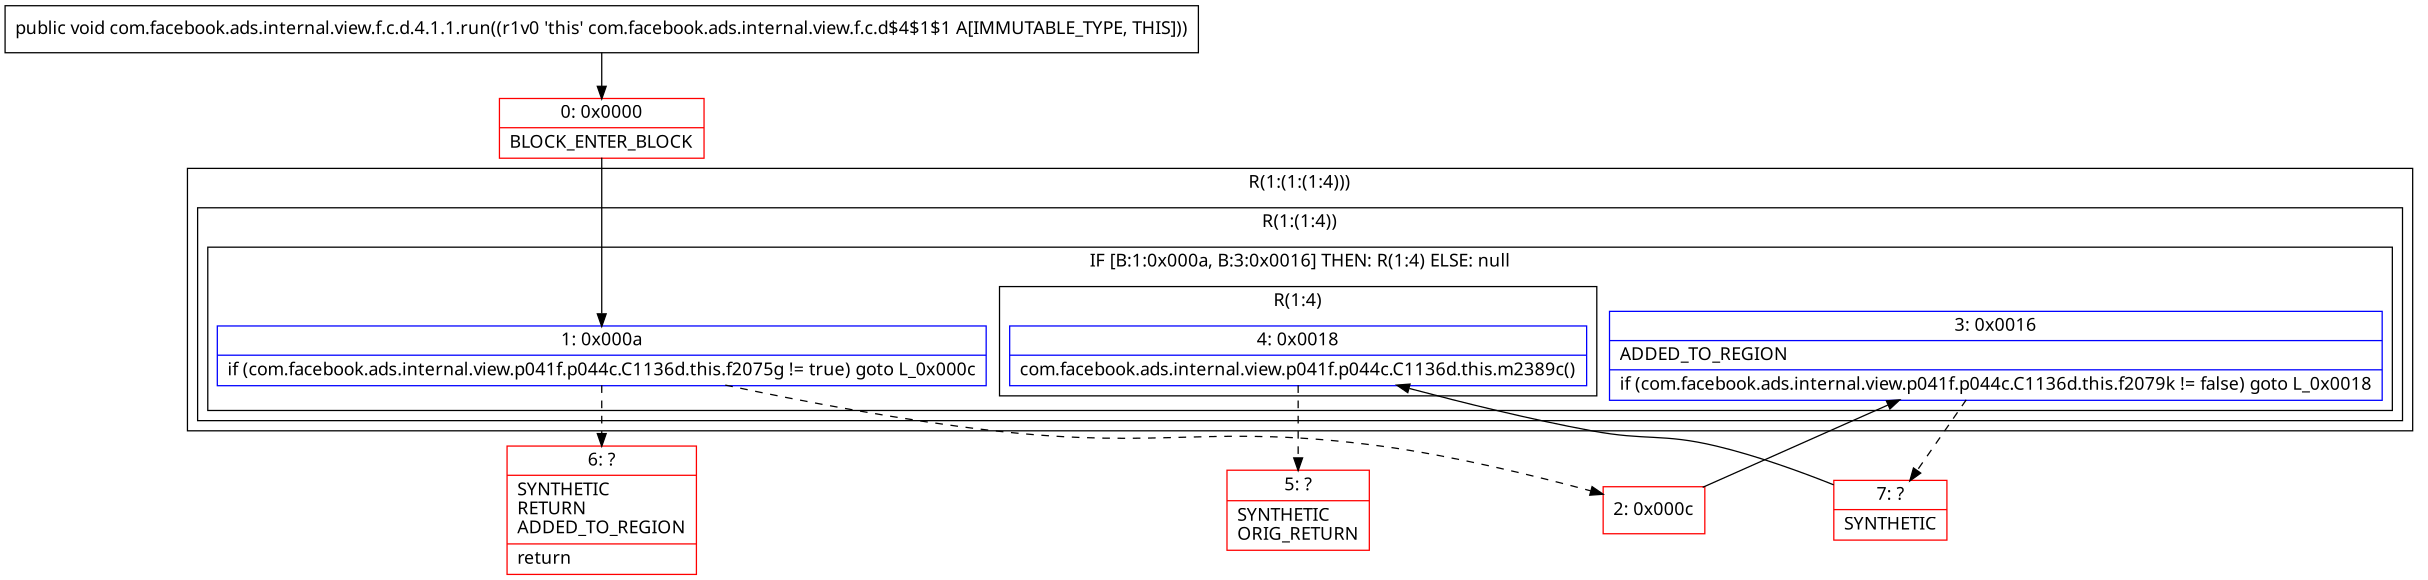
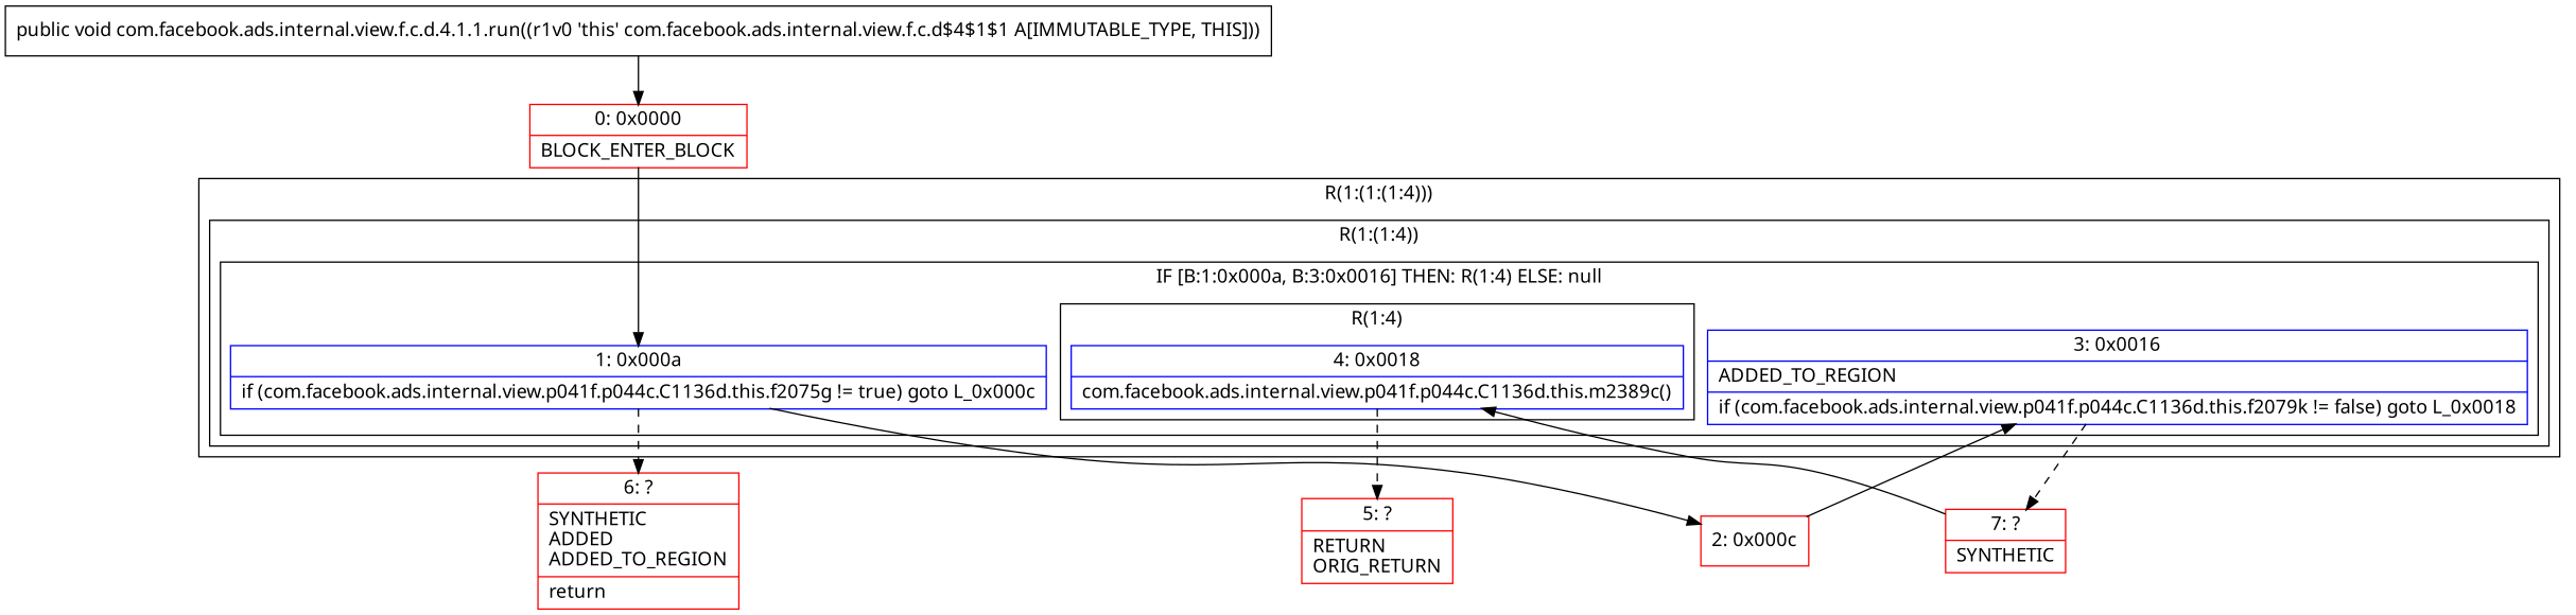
  digraph {
    fontname="Noto Sans"
    node [color=red fontname="Noto Sans" shape=record]
    edge [fontname="Noto Sans"]
    n1 [color=blue label="{4\:\ 0x0018|com.facebook.ads.internal.view.p041f.p044c.C1136d.this.m2389c()\l}"]
    n2 [color=blue label="{1\:\ 0x000a|if (com.facebook.ads.internal.view.p041f.p044c.C1136d.this.f2075g != true) goto L_0x000c\l}"]
    n3 [color=blue label="{3\:\ 0x0016|ADDED_TO_REGION\l|if (com.facebook.ads.internal.view.p041f.p044c.C1136d.this.f2079k != false) goto L_0x0018\l}"]
-   n4 [label="{5\:\ ?|SYNTHETIC\lORIG_RETURN\l}"]
+   n4 [label="{5\:\ ?|RETURN\lORIG_RETURN\l}"]
    n5 [label="{2\:\ 0x000c}"]
-   n6 [label="{6\:\ ?|SYNTHETIC\lRETURN\lADDED_TO_REGION\l|return\l}"]
+   n6 [label="{6\:\ ?|SYNTHETIC\lADDED\lADDED_TO_REGION\l|return\l}"]
    n7 [label="{7\:\ ?|SYNTHETIC\l}"]
    n8 [label="{0\:\ 0x0000|BLOCK_ENTER_BLOCK\l}"]
    n9 [label="{public void com.facebook.ads.internal.view.f.c.d.4.1.1.run((r1v0 'this' com.facebook.ads.internal.view.f.c.d$4$1$1 A[IMMUTABLE_TYPE, THIS])) }" color=""]
    subgraph cluster_1 {
      label="R(1:(1:(1:4)))"
      subgraph cluster_2 {
        label="R(1:(1:4))"
        subgraph cluster_3 {
          label="IF [B:1:0x000a, B:3:0x0016] THEN: R(1:4) ELSE: null"
          n2
          n3
          subgraph cluster_4 {
            label="R(1:4)"
            n1
          }
        }
      }
    }
    n1 -> n4 [style=dashed]
-   n2 -> n5 [style=dashed]
+   n2 -> n5
    n2 -> n6 [style=dashed]
    n3 -> n7 [style=dashed]
    n5 -> n3
    n7 -> n1
    n8 -> n2
    n9 -> n8
  }
